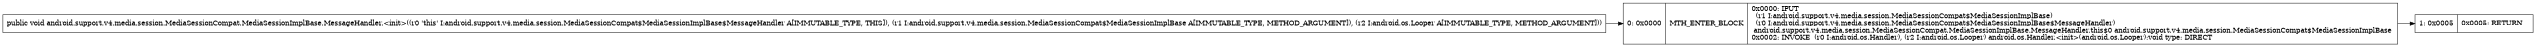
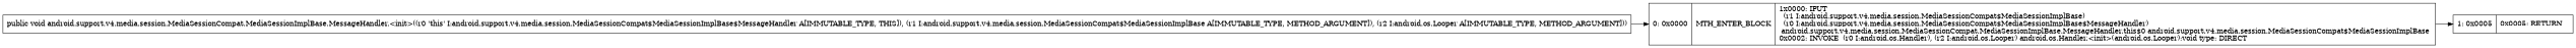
  digraph {
    rankdir=LR
    node [shape=record]
-   n1 [label="{0\:\ 0x0000|MTH_ENTER_BLOCK\l|0x0000: IPUT  \l  (r1 I:android.support.v4.media.session.MediaSessionCompat$MediaSessionImplBase)\l  (r0 I:android.support.v4.media.session.MediaSessionCompat$MediaSessionImplBase$MessageHandler)\l android.support.v4.media.session.MediaSessionCompat.MediaSessionImplBase.MessageHandler.this$0 android.support.v4.media.session.MediaSessionCompat$MediaSessionImplBase \l0x0002: INVOKE  (r0 I:android.os.Handler), (r2 I:android.os.Looper) android.os.Handler.\<init\>(android.os.Looper):void type: DIRECT \l}"]
+   n1 [label="{0\:\ 0x0000|MTH_ENTER_BLOCK\l|1x0000: IPUT  \l  (r1 I:android.support.v4.media.session.MediaSessionCompat$MediaSessionImplBase)\l  (r0 I:android.support.v4.media.session.MediaSessionCompat$MediaSessionImplBase$MessageHandler)\l android.support.v4.media.session.MediaSessionCompat.MediaSessionImplBase.MessageHandler.this$0 android.support.v4.media.session.MediaSessionCompat$MediaSessionImplBase \l0x0002: INVOKE  (r0 I:android.os.Handler), (r2 I:android.os.Looper) android.os.Handler.\<init\>(android.os.Looper):void type: DIRECT \l}"]
    n2 [label="{1\:\ 0x0005|0x0005: RETURN   \l}"]
    n3 [label="{public void android.support.v4.media.session.MediaSessionCompat.MediaSessionImplBase.MessageHandler.\<init\>((r0 'this' I:android.support.v4.media.session.MediaSessionCompat$MediaSessionImplBase$MessageHandler A[IMMUTABLE_TYPE, THIS]), (r1 I:android.support.v4.media.session.MediaSessionCompat$MediaSessionImplBase A[IMMUTABLE_TYPE, METHOD_ARGUMENT]), (r2 I:android.os.Looper A[IMMUTABLE_TYPE, METHOD_ARGUMENT])) }"]
    n1 -> n2
    n3 -> n1
  }
